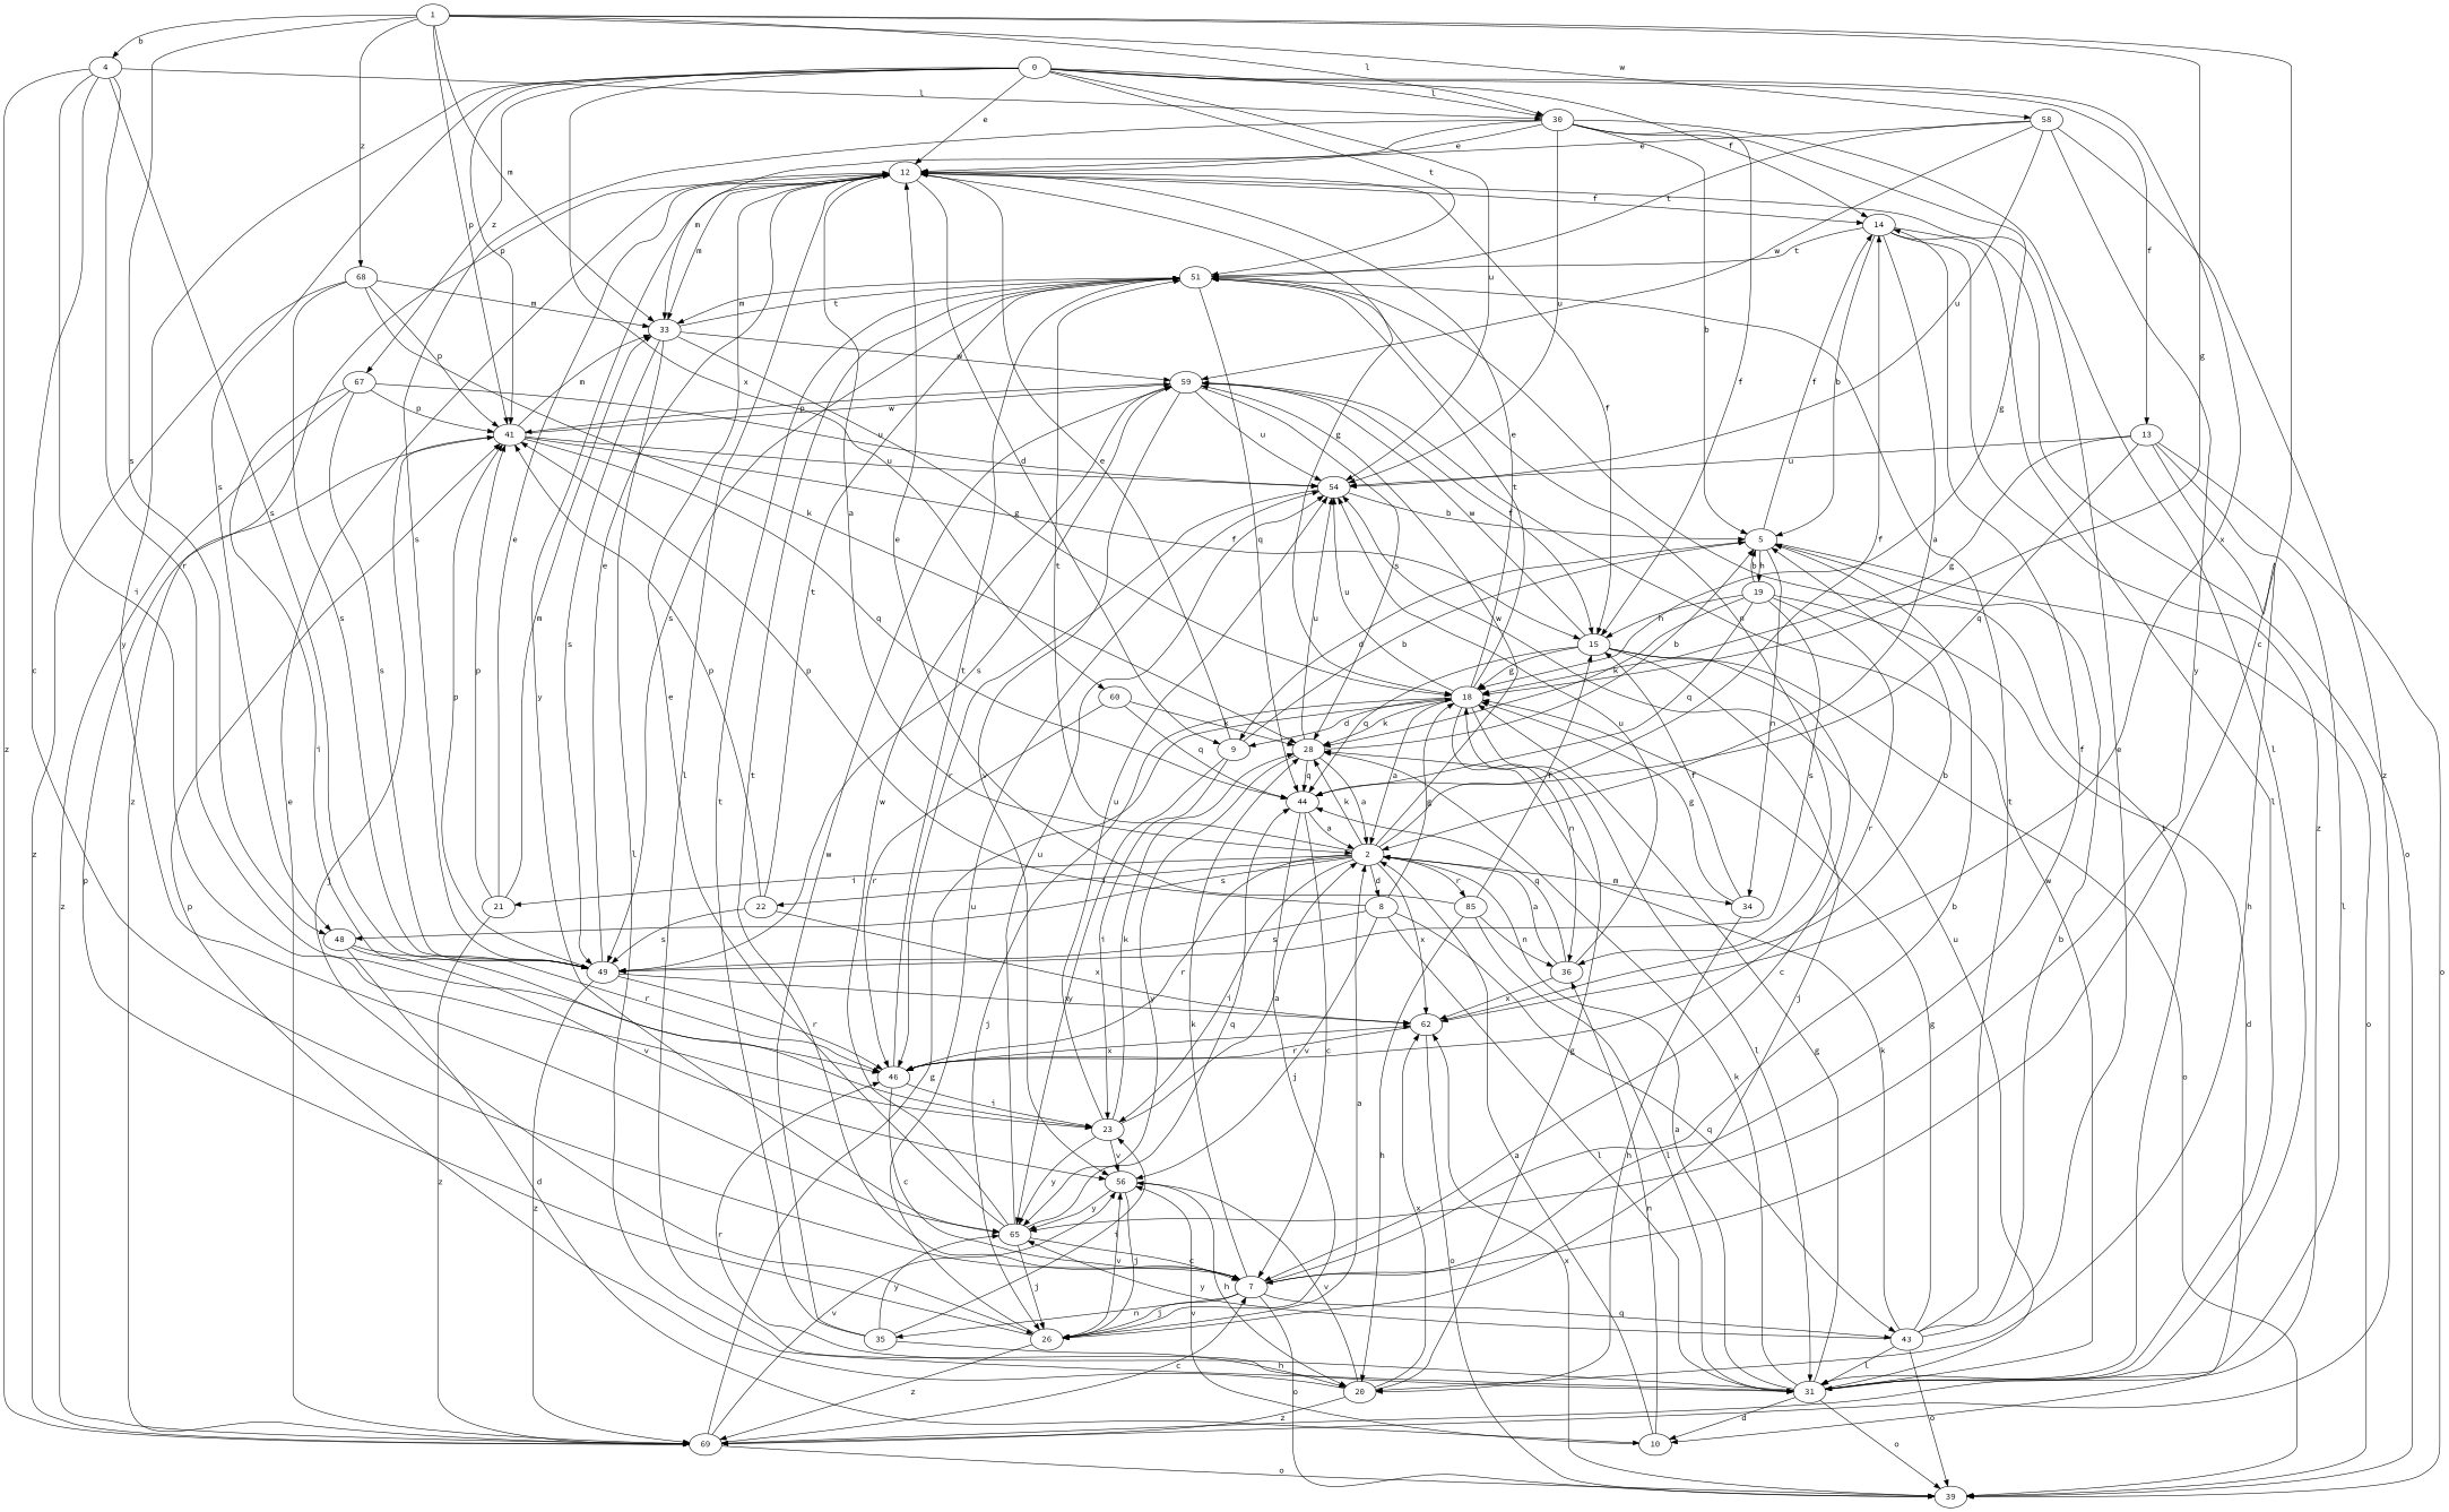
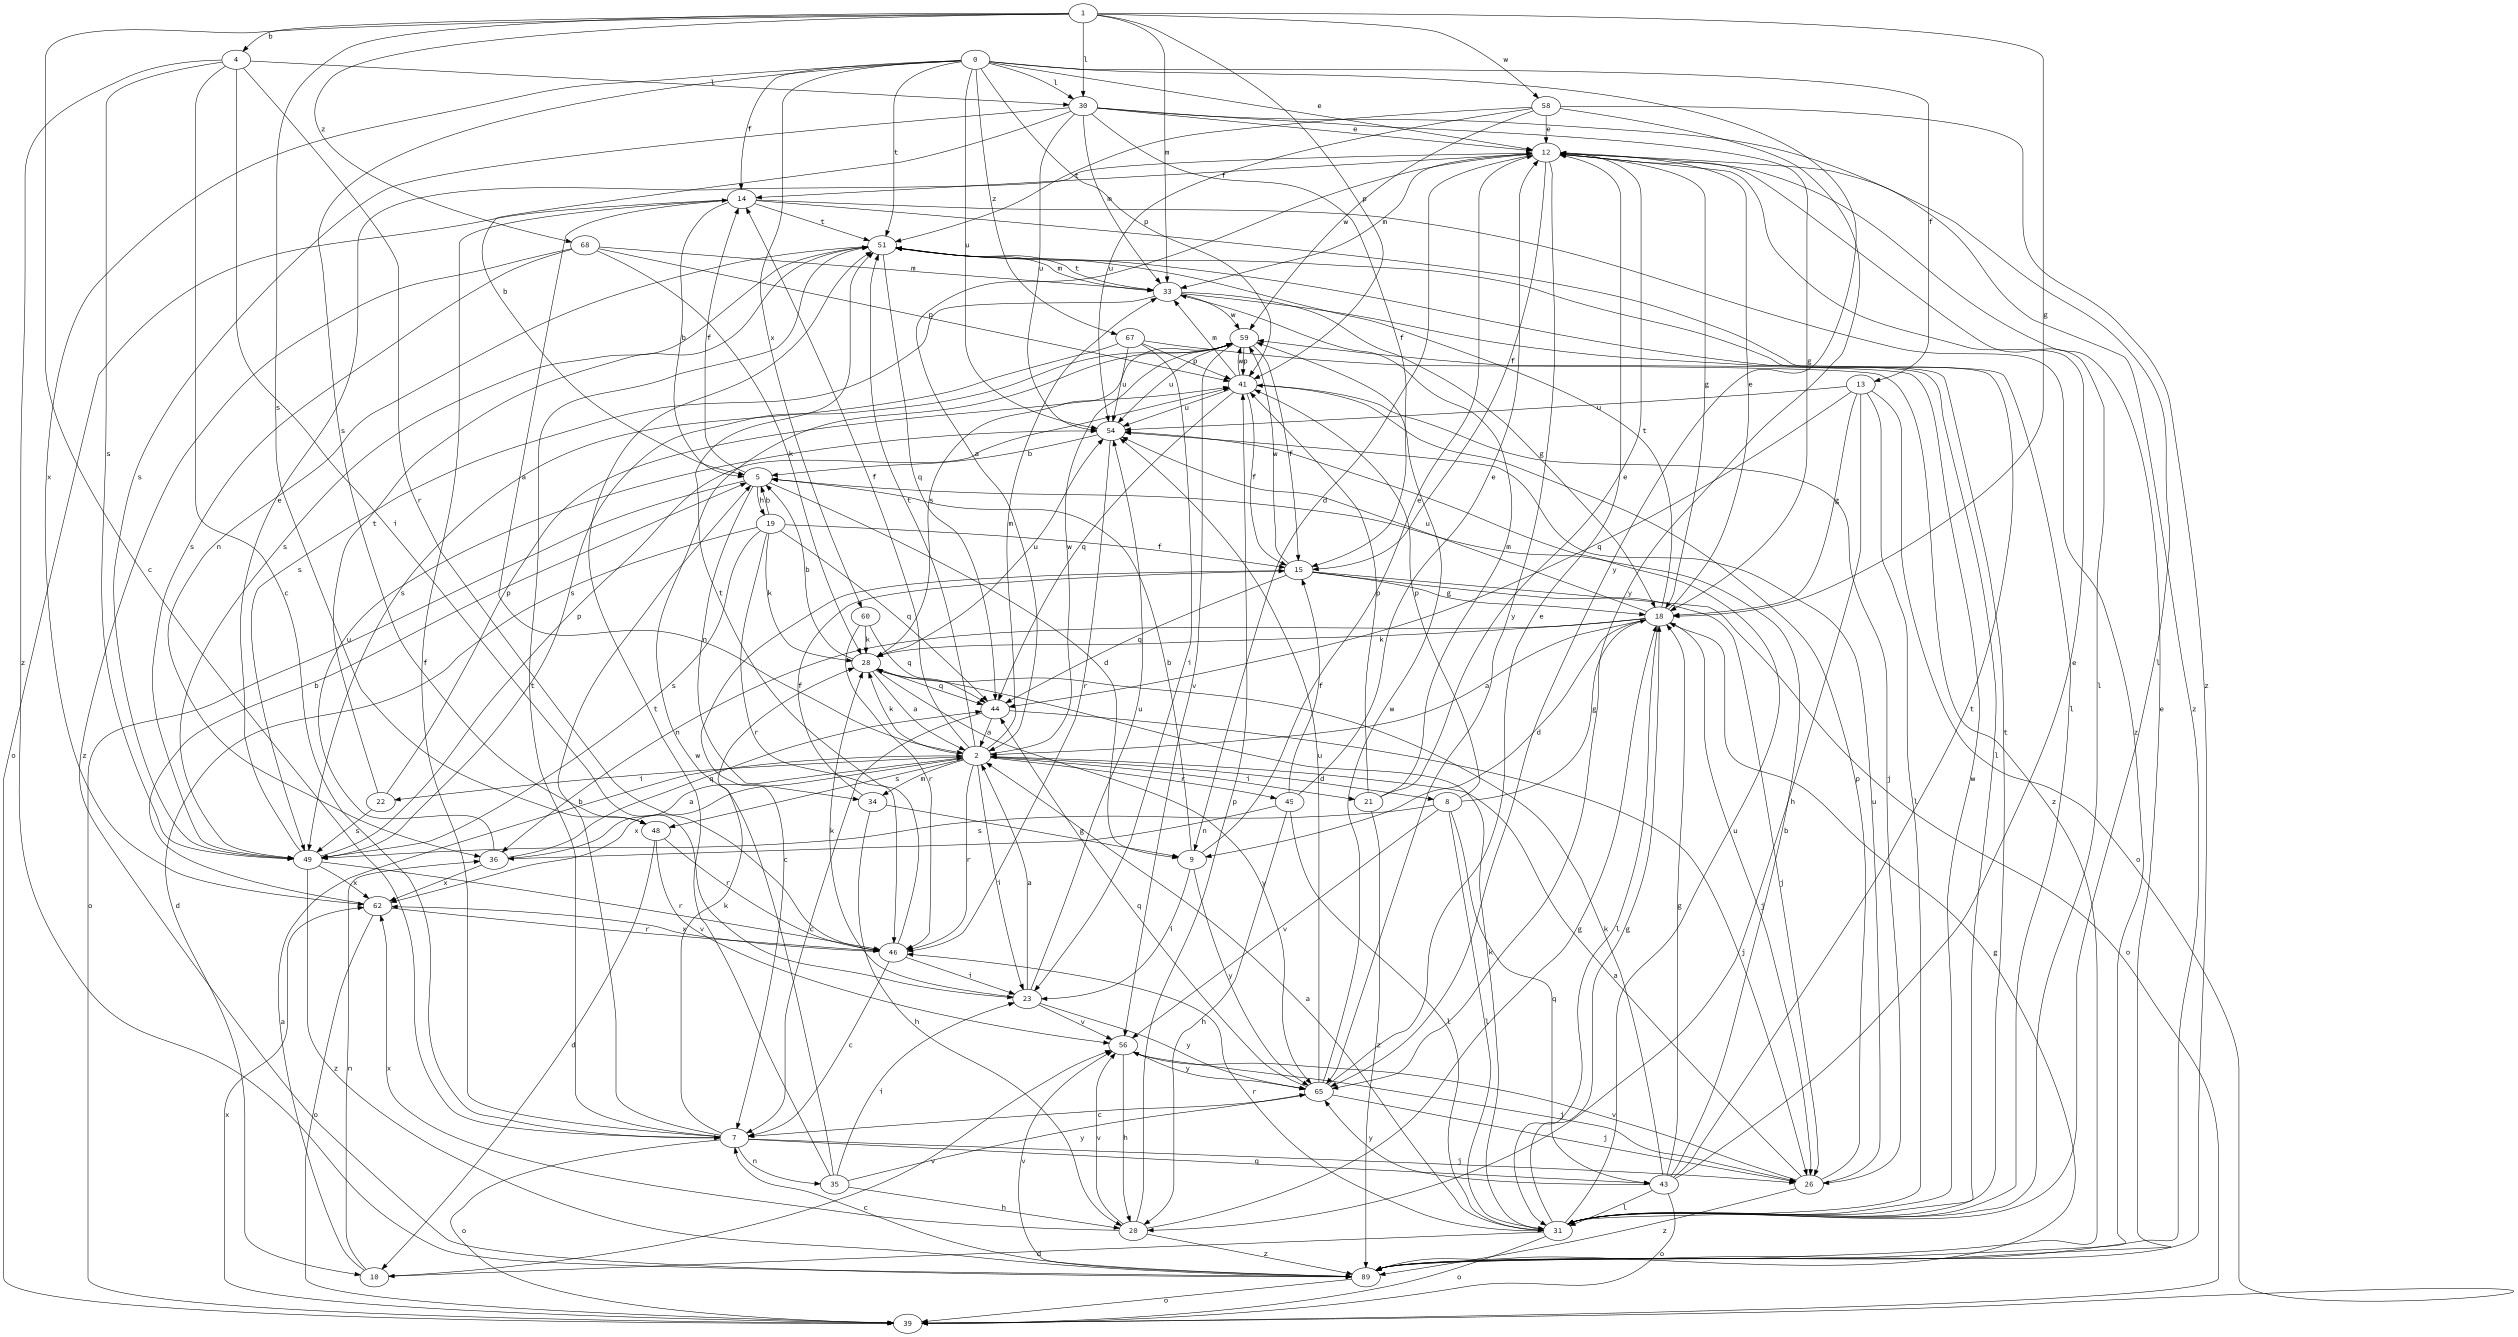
  strict digraph {
    fontname="Source Code Pro"
    node [fontname="Source Code Pro"]
    edge [fontname="Source Code Pro"]
    0
    12
    13
    14
    30
    41
    48
    51
    54
    60
    62
    65
    67
    18
    33
    2
-   69
+   69 [label=89]
    9
    31
    15
    39
    20
    44
    5
    49
    59
    26
    46
    56
    10
    36
    28
    7
    23
    1
    4
    58
    68
    35
    43
    8
    21
    22
    34
-   45 [label=85]
+   45
    19
    0 -> 12 [label=e]
    0 -> 13 [label=f]
    0 -> 14 [label=f]
    0 -> 30 [label=l]
    0 -> 41 [label=p]
    0 -> 48 [label=s]
    0 -> 51 [label=t]
    0 -> 54 [label=u]
    0 -> 60 [label=x]
    0 -> 62 [label=x]
    0 -> 65 [label=y]
    0 -> 67 [label=z]
    12 -> 14 [label=f]
    12 -> 65 [label=y]
    12 -> 18 [label=g]
    12 -> 33 [label=m]
    12 -> 2 [label=a]
    12 -> 69 [label=z]
    12 -> 9 [label=d]
    12 -> 31 [label=l]
    12 -> 15 [label=f]
    13 -> 54 [label=u]
    13 -> 18 [label=g]
    13 -> 31 [label=l]
    13 -> 39 [label=o]
    13 -> 20 [label=h]
    13 -> 44 [label=q]
    14 -> 51 [label=t]
    14 -> 2 [label=a]
    14 -> 69 [label=z]
    14 -> 31 [label=l]
    14 -> 39 [label=o]
    14 -> 5 [label=b]
    30 -> 12 [label=e]
    30 -> 54 [label=u]
    30 -> 18 [label=g]
    30 -> 33 [label=m]
    30 -> 31 [label=l]
    30 -> 15 [label=f]
    30 -> 5 [label=b]
    30 -> 49 [label=s]
    41 -> 54 [label=u]
    41 -> 33 [label=m]
    41 -> 15 [label=f]
    41 -> 44 [label=q]
    41 -> 59 [label=w]
    41 -> 26 [label=j]
    48 -> 46 [label=r]
    48 -> 56 [label=v]
    48 -> 10 [label=d]
    51 -> 33 [label=m]
    51 -> 44 [label=q]
    51 -> 49 [label=s]
    51 -> 36 [label=n]
    54 -> 5 [label=b]
    54 -> 46 [label=r]
    60 -> 44 [label=q]
    60 -> 46 [label=r]
    60 -> 28 [label=k]
    62 -> 39 [label=o]
    62 -> 5 [label=b]
    62 -> 46 [label=r]
    65 -> 12 [label=e]
    65 -> 54 [label=u]
    65 -> 44 [label=q]
    65 -> 59 [label=w]
    65 -> 26 [label=j]
    65 -> 7 [label=c]
    67 -> 41 [label=p]
    67 -> 54 [label=u]
    67 -> 69 [label=z]
    67 -> 49 [label=s]
    67 -> 23 [label=i]
    18 -> 12 [label=e]
    18 -> 51 [label=t]
    18 -> 54 [label=u]
    18 -> 2 [label=a]
    18 -> 9 [label=d]
    18 -> 31 [label=l]
    18 -> 26 [label=j]
    18 -> 36 [label=n]
    18 -> 28 [label=k]
    33 -> 51 [label=t]
    33 -> 18 [label=g]
    33 -> 31 [label=l]
    33 -> 49 [label=s]
    33 -> 59 [label=w]
    2 -> 14 [label=f]
    2 -> 48 [label=s]
    2 -> 51 [label=t]
    2 -> 62 [label=x]
+   2 -> 33 [label=m]
    2 -> 59 [label=w]
    2 -> 46 [label=r]
    2 -> 28 [label=k]
    2 -> 23 [label=i]
    2 -> 8 [label=d]
    2 -> 21 [label=i]
    2 -> 22 [label=i]
    2 -> 34 [label=m]
    2 -> 45 [label=r]
    69 -> 12 [label=e]
    69 -> 18 [label=g]
    69 -> 39 [label=o]
    69 -> 56 [label=v]
    69 -> 7 [label=c]
    9 -> 12 [label=e]
    9 -> 65 [label=y]
    9 -> 5 [label=b]
    9 -> 23 [label=i]
    31 -> 51 [label=t]
    31 -> 54 [label=u]
    31 -> 18 [label=g]
    31 -> 2 [label=a]
    31 -> 39 [label=o]
    31 -> 59 [label=w]
    31 -> 46 [label=r]
    31 -> 10 [label=d]
    31 -> 28 [label=k]
    15 -> 18 [label=g]
    15 -> 39 [label=o]
    15 -> 44 [label=q]
    15 -> 59 [label=w]
    15 -> 26 [label=j]
    15 -> 7 [label=c]
    39 -> 62 [label=x]
    20 -> 41 [label=p]
    20 -> 62 [label=x]
    20 -> 18 [label=g]
    20 -> 69 [label=z]
    20 -> 56 [label=v]
    44 -> 2 [label=a]
    44 -> 26 [label=j]
    44 -> 7 [label=c]
    5 -> 14 [label=f]
    5 -> 9 [label=d]
    5 -> 39 [label=o]
    5 -> 34 [label=n]
    5 -> 19 [label=h]
    49 -> 12 [label=e]
    49 -> 41 [label=p]
    49 -> 62 [label=x]
    49 -> 69 [label=z]
    49 -> 46 [label=r]
    59 -> 41 [label=p]
    59 -> 54 [label=u]
    59 -> 15 [label=f]
    59 -> 49 [label=s]
    59 -> 56 [label=v]
    59 -> 28 [label=s]
    26 -> 41 [label=p]
    26 -> 54 [label=u]
    26 -> 2 [label=a]
    26 -> 69 [label=z]
    26 -> 56 [label=v]
    46 -> 51 [label=t]
    46 -> 62 [label=x]
    46 -> 7 [label=c]
    46 -> 23 [label=i]
    56 -> 65 [label=y]
    56 -> 20 [label=h]
    56 -> 26 [label=j]
    10 -> 2 [label=a]
    10 -> 56 [label=v]
    10 -> 36 [label=n]
    36 -> 54 [label=u]
    36 -> 62 [label=x]
    36 -> 2 [label=a]
    36 -> 44 [label=q]
    28 -> 54 [label=u]
    28 -> 65 [label=y]
    28 -> 2 [label=a]
    28 -> 44 [label=q]
    28 -> 5 [label=b]
    7 -> 14 [label=f]
    7 -> 51 [label=t]
    7 -> 39 [label=o]
    7 -> 5 [label=b]
    7 -> 26 [label=j]
    7 -> 28 [label=k]
    7 -> 35 [label=n]
    7 -> 43 [label=q]
    23 -> 54 [label=u]
    23 -> 65 [label=y]
    23 -> 2 [label=a]
    23 -> 56 [label=v]
    23 -> 28 [label=k]
    1 -> 30 [label=l]
    1 -> 41 [label=p]
    1 -> 48 [label=s]
    1 -> 18 [label=g]
    1 -> 33 [label=m]
    1 -> 7 [label=c]
    1 -> 4 [label=b]
    1 -> 58 [label=w]
    1 -> 68 [label=z]
    4 -> 30 [label=l]
    4 -> 69 [label=z]
    4 -> 49 [label=s]
    4 -> 46 [label=r]
    4 -> 7 [label=c]
    4 -> 23 [label=i]
    58 -> 12 [label=e]
    58 -> 51 [label=t]
    58 -> 54 [label=u]
    58 -> 65 [label=y]
    58 -> 69 [label=z]
    58 -> 59 [label=w]
    68 -> 41 [label=p]
    68 -> 33 [label=m]
    68 -> 69 [label=z]
    68 -> 49 [label=s]
    68 -> 28 [label=k]
    35 -> 51 [label=t]
    35 -> 65 [label=y]
    35 -> 20 [label=h]
    35 -> 59 [label=w]
    35 -> 23 [label=i]
    43 -> 12 [label=e]
    43 -> 51 [label=t]
    43 -> 65 [label=y]
    43 -> 18 [label=g]
    43 -> 31 [label=l]
    43 -> 39 [label=o]
    43 -> 5 [label=b]
    43 -> 28 [label=k]
    8 -> 41 [label=p]
    8 -> 18 [label=g]
    8 -> 31 [label=l]
    8 -> 49 [label=s]
    8 -> 56 [label=v]
    8 -> 43 [label=q]
    21 -> 12 [label=e]
    21 -> 41 [label=p]
    21 -> 33 [label=m]
    21 -> 69 [label=z]
    22 -> 41 [label=p]
    22 -> 51 [label=t]
-   22 -> 62 [label=x]
    22 -> 49 [label=s]
-   34 -> 18 [label=g]
+   34 -> 9 [label=g]
    34 -> 15 [label=f]
    34 -> 20 [label=h]
    45 -> 12 [label=e]
    45 -> 31 [label=l]
    45 -> 15 [label=f]
    45 -> 20 [label=h]
    45 -> 36 [label=n]
-   19 -> 15 [label=h]
+   19 -> 15 [label=f]
    19 -> 44 [label=q]
    19 -> 5 [label=b]
    19 -> 49 [label=s]
    19 -> 46 [label=r]
    19 -> 10 [label=d]
    19 -> 28 [label=k]
  }
